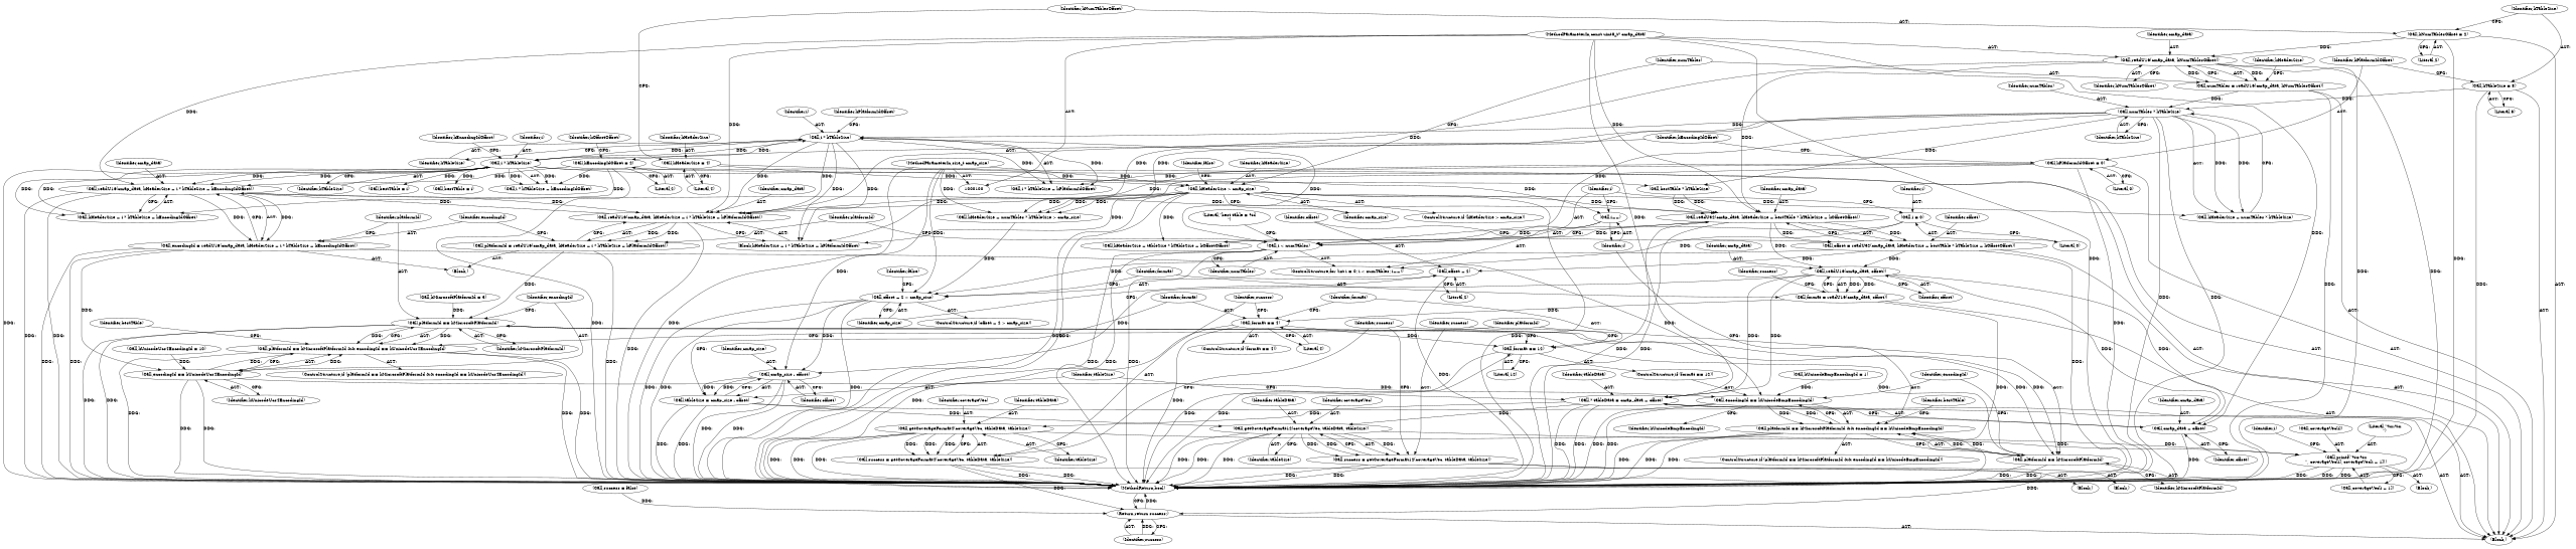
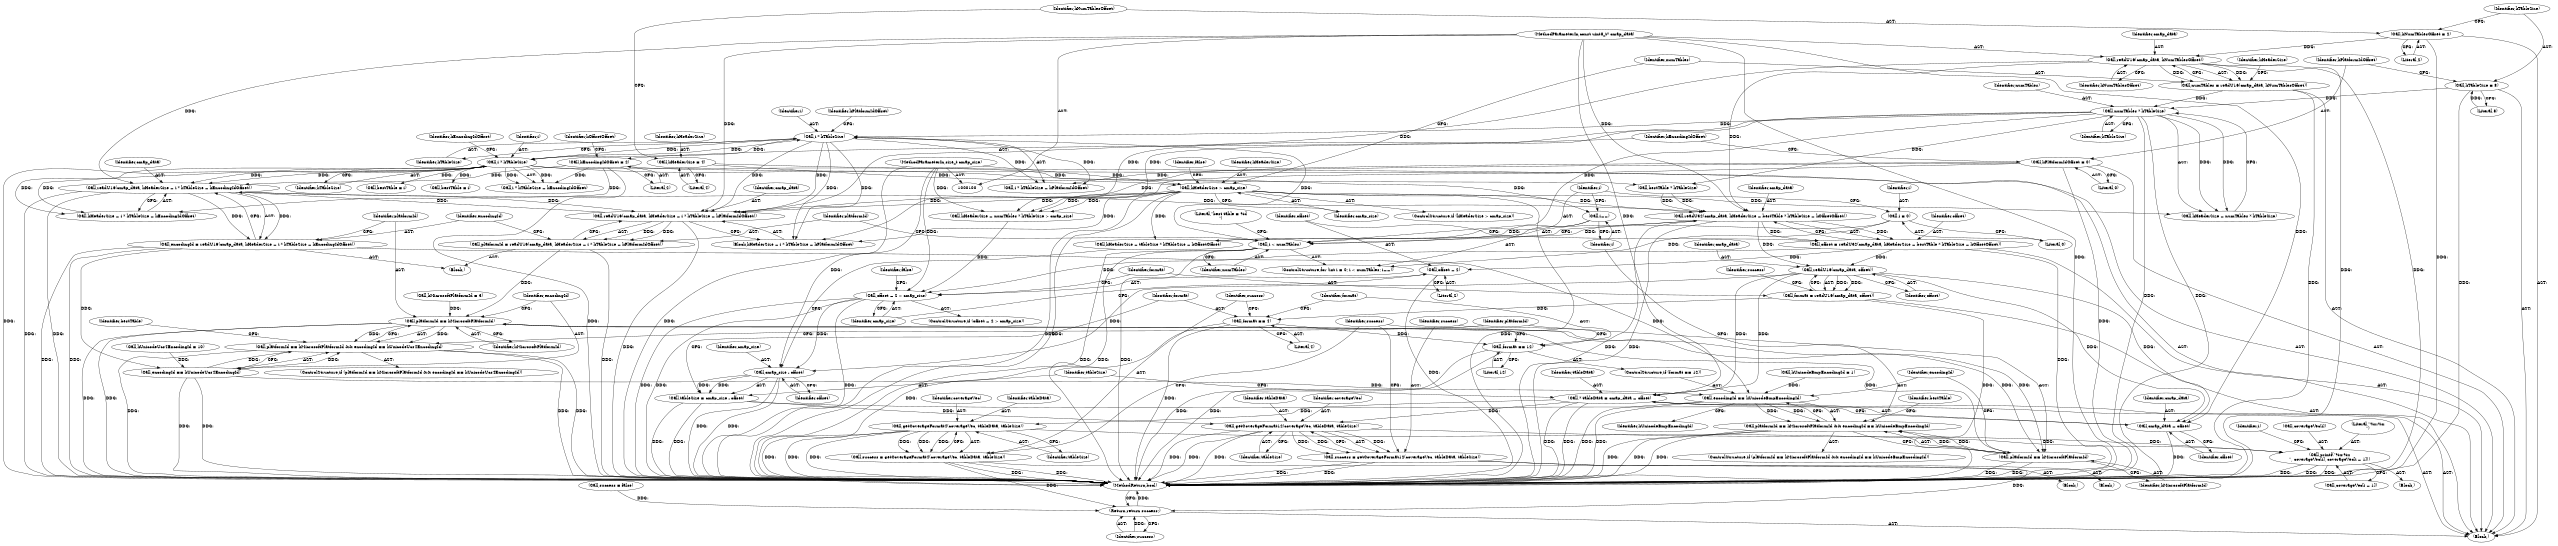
  digraph {
    fontname="DejaVu Serif"
    node [fontname="DejaVu Serif"]
    edge [fontname="DejaVu Serif"]
    n1 [label="(Call,readU16(cmap_data, kHeaderSize + i * kTableSize + kEncodingIdOffset))"]
    n2 [label="(Call,readU16(cmap_data, kHeaderSize + i * kTableSize + kPlatformIdOffset))"]
    n3 [label="(Call,encodingId = readU16(cmap_data, kHeaderSize + i * kTableSize + kEncodingIdOffset))"]
    n4 [label="(Call,readU32(cmap_data, kHeaderSize + bestTable * kTableSize + kOffsetOffset))"]
    n5 [label="(Call,kHeaderSize + i * kTableSize + kEncodingIdOffset)"]
    n6 [label="(MethodReturn,bool)"]
    n7 [label="(Call,platformId = readU16(cmap_data, kHeaderSize + i * kTableSize + kPlatformIdOffset))"]
    n8 [label="(Block,kHeaderSize + i * kTableSize + kPlatformIdOffset)"]
    n9 [label="(Block,)"]
    n10 [label="(Call,encodingId == kUnicodeUcs4EncodingId)"]
    n11 [label="(Call,encodingId == kUnicodeBmpEncodingId)"]
    n12 [label="(Call,readU16(cmap_data, offset))"]
    n13 [label="(Call,kHeaderSize + tableSize * kTableSize + kOffsetOffset)"]
    n14 [label="(Call,offset = readU32(cmap_data, kHeaderSize + bestTable * kTableSize + kOffsetOffset))"]
    n15 [label="(Return,return success;)"]
    n16 [label="(Call,platformId == kMicrosoftPlatformId)"]
    n17 [label="(Call,readU16(cmap_data, kNumTablesOffset))"]
    n18 [label="(Call,numTables = readU16(cmap_data, kNumTablesOffset))"]
    n19 [label="(Identifier,kNumTablesOffset)"]
    n20 [label="(Block,)"]
    n21 [label="(Call,numTables * kTableSize)"]
    n22 [label="(MethodParameterIn,const uint8_t* cmap_data)"]
    n23 [label="(Call,* tableData = cmap_data + offset)"]
    n24 [label="(Call,cmap_data + offset)"]
    1000100
    n26 [label="(Call,cmap_size - offset)"]
    n27 [label="(Call,format = readU16(cmap_data, offset))"]
    n28 [label="(Identifier,offset)"]
    n29 [label="(Call,getCoverageFormat4(coverageVec, tableData, tableSize))"]
    n30 [label="(Call,getCoverageFormat12(coverageVec, tableData, tableSize))"]
    n31 [label="(Identifier,offset)"]
    n32 [label="(Call,kNumTablesOffset = 2)"]
    n33 [label="(Literal,2)"]
    n34 [label="(Call,i * kTableSize)"]
    n35 [label="(Call,i * kTableSize)"]
    n36 [label="(Call,i++)"]
    n37 [label="(Call,bestTable * kTableSize)"]
    n38 [label="(Identifier,kTableSize)"]
    n39 [label="(Call,bestTable = i)"]
    n40 [label="(Call,i * kTableSize + kEncodingIdOffset)"]
    n41 [label="(Call,bestTable = i)"]
    n42 [label="(Call,i * kTableSize + kPlatformIdOffset)"]
    n43 [label="(Identifier,kTableSize)"]
    n44 [label="(Call,i < numTables)"]
    n45 [label="(ControlStructure,for (int i = 0; i < numTables; i++))"]
    n46 [label="(Identifier,i)"]
    n47 [label="(Identifier,numTables)"]
    n48 [label="(Call,platformId == kMicrosoftPlatformId && encodingId == kUnicodeBmpEncodingId)"]
    n49 [label="(Call,i = 0)"]
    n50 [label="(Literal,0)"]
    n51 [label="(Identifier,kTableSize)"]
    n52 [label="(Call,kHeaderSize + numTables * kTableSize > cmap_size)"]
    n53 [label="(Call,kHeaderSize + numTables * kTableSize)"]
    n54 [label="(Call,offset + 2 > cmap_size)"]
    n55 [label="(Call,kTableSize = 8)"]
    n56 [label="(Literal,8)"]
    n57 [label="(Call,kEncodingIdOffset = 2)"]
    n58 [label="(Literal,2)"]
    n59 [label="(Call,kHeaderSize > cmap_size)"]
    n60 [label="(Identifier,cmap_size)"]
    n61 [label="(ControlStructure,if (kHeaderSize > cmap_size))"]
    n62 [label="(Call,kHeaderSize = 4)"]
    n63 [label="(Literal,4)"]
    n64 [label="(MethodParameterIn,size_t cmap_size)"]
    n65 [label="(ControlStructure,if (offset + 2 > cmap_size))"]
    n66 [label="(Identifier,cmap_size)"]
    n67 [label="(Call,tableSize = cmap_size - offset)"]
    n68 [label="(Identifier,offset)"]
    n69 [label="(Call,kPlatformIdOffset = 0)"]
    n70 [label="(Literal,0)"]
    n71 [label="(Call,platformId == kMicrosoftPlatformId && encodingId == kUnicodeUcs4EncodingId)"]
    n72 [label="(Call,platformId == kMicrosoftPlatformId)"]
    n73 [label="(Identifier,kMicrosoftPlatformId)"]
    n74 [label="(ControlStructure,if (platformId == kMicrosoftPlatformId && encodingId == kUnicodeUcs4EncodingId))"]
    n75 [label="(Identifier,kMicrosoftPlatformId)"]
-   n76 [label="(Identifier,kUnicodeUcs4EncodingId)"]
    n77 [label="(ControlStructure,if (platformId == kMicrosoftPlatformId && encodingId == kUnicodeBmpEncodingId))"]
    n78 [label="(Identifier,kUnicodeBmpEncodingId)"]
    n79 [label="(Call,offset + 2)"]
    n80 [label="(Literal,2)"]
    n81 [label="(Call,success = getCoverageFormat4(coverageVec, tableData, tableSize))"]
    n82 [label="(Call,printf(\"%x:%x\n\", coverageVec[i], coverageVec[i + 1]))"]
    n83 [label="(Identifier,tableSize)"]
    n84 [label="(Call,success = getCoverageFormat12(coverageVec, tableData, tableSize))"]
    n85 [label="(Identifier,tableSize)"]
    n86 [label="(Block,)"]
    n87 [label="(Call,coverageVec[i + 1])"]
    n88 [label="(Block,)"]
    n89 [label="(Identifier,success)"]
    n90 [label="(Block,)"]
    n91 [label="(Call,format == 4)"]
    n92 [label="(Call,format == 12)"]
    n93 [label="(Literal,4)"]
-   n94 [label="(ControlStructure,if (format == 4))"]
    n95 [label="(Literal,12)"]
    n96 [label="(ControlStructure,if (format == 12))"]
    n97 [label="(Identifier,coverageVec)"]
    n98 [label="(Identifier,i)"]
    n99 [label="(Identifier,i)"]
    n100 [label="(Literal,\"best table = %d\n\")"]
    n101 [label="(Identifier,cmap_data)"]
    n102 [label="(Identifier,kPlatformIdOffset)"]
    n103 [label="(Identifier,kNumTablesOffset)"]
    n104 [label="(Identifier,i)"]
    n105 [label="(Identifier,tableSize)"]
    n106 [label="(Identifier,encodingId)"]
    n107 [label="(Identifier,platformId)"]
    n108 [label="(Identifier,cmap_data)"]
    n109 [label="(Identifier,encodingId)"]
    n110 [label="(Identifier,tableData)"]
    n111 [label="(Identifier,numTables)"]
    n112 [label="(Identifier,i)"]
    n113 [label="(Call,coverageVec[i])"]
    n114 [label="(Identifier,tableData)"]
    n115 [label="(Call,success = false)"]
    n116 [label="(Identifier,kOffsetOffset)"]
    n117 [label="(Identifier,success)"]
    n118 [label="(Identifier,cmap_data)"]
    n119 [label="(Call,kMicrosoftPlatformId = 3)"]
    n120 [label="(Call,kUnicodeBmpEncodingId = 1)"]
    n121 [label="(Identifier,cmap_data)"]
    n122 [label="(Identifier,format)"]
    n123 [label="(Identifier,cmap_size)"]
    n124 [label="(Identifier,false)"]
    n125 [label="(Identifier,cmap_data)"]
    n126 [label="(Identifier,bestTable)"]
    n127 [label="(Identifier,kTableSize)"]
    n128 [label="(Identifier,success)"]
    n129 [label="(Identifier,offset)"]
    n130 [label="(Identifier,kHeaderSize)"]
    n131 [label="(Identifier,success)"]
    n132 [label="(Identifier,format)"]
    n133 [label="(Identifier,platformId)"]
    n134 [label="(Literal,\"%x:%x\n\")"]
    n135 [label="(Identifier,kHeaderSize)"]
    n136 [label="(Identifier,coverageVec)"]
    n137 [label="(Identifier,encodingId)"]
    n138 [label="(Identifier,kEncodingIdOffset)"]
    n139 [label="(Identifier,platformId)"]
    n140 [label="(Identifier,numTables)"]
    n141 [label="(Identifier,bestTable)"]
    n142 [label="(Call,kUnicodeUcs4EncodingId = 10)"]
    n143 [label="(Identifier,cmap_data)"]
    n144 [label="(Identifier,i)"]
    n145 [label="(Identifier,kPlatformIdOffset)"]
    n146 [label="(Identifier,offset)"]
    n147 [label="(Identifier,false)"]
    n148 [label="(Identifier,format)"]
    n149 [label="(Identifier,kHeaderSize)"]
    n150 [label="(Identifier,success)"]
    n151 [label="(Identifier,kEncodingIdOffset)"]
    n152 [label="(Identifier,tableData)"]
    n1 -> n2 [label="DDG: "]
    n1 -> n3 [label="AST: "]
    n1 -> n3 [label="DDG: "]
    n1 -> n3 [label="DDG: "]
    n1 -> n4 [label="DDG: "]
    n1 -> n5 [label="CFG: "]
    n1 -> n6 [label="DDG: "]
    n1 -> n6 [label="DDG: "]
    n2 -> n1 [label="DDG: "]
    n2 -> n6 [label="DDG: "]
    n2 -> n7 [label="AST: "]
    n2 -> n7 [label="DDG: "]
    n2 -> n7 [label="DDG: "]
    n2 -> n8 [label="CFG: "]
    n3 -> n1 [label="CFG: "]
    n3 -> n6 [label="DDG: "]
    n3 -> n6 [label="DDG: "]
    n3 -> n9 [label="AST: "]
    n3 -> n10 [label="DDG: "]
    n3 -> n11 [label="DDG: "]
    n4 -> n6 [label="DDG: "]
    n4 -> n6 [label="DDG: "]
    n4 -> n12 [label="DDG: "]
    n4 -> n13 [label="CFG: "]
    n4 -> n14 [label="AST: "]
    n4 -> n14 [label="DDG: "]
    n4 -> n14 [label="DDG: "]
    n5 -> n1 [label="AST: "]
    n6 -> n15 [label="CFG: "]
    n7 -> n2 [label="CFG: "]
    n7 -> n6 [label="DDG: "]
    n7 -> n9 [label="AST: "]
    n7 -> n16 [label="DDG: "]
    n8 -> n2 [label="AST: "]
    n10 -> n6 [label="DDG: "]
    n10 -> n6 [label="DDG: "]
    n10 -> n11 [label="DDG: "]
    n10 -> n71 [label="AST: "]
    n10 -> n71 [label="DDG: "]
    n10 -> n71 [label="DDG: "]
-   n10 -> n76 [label="CFG: "]
    n11 -> n6 [label="DDG: "]
    n11 -> n6 [label="DDG: "]
    n11 -> n48 [label="AST: "]
    n11 -> n48 [label="DDG: "]
    n11 -> n48 [label="DDG: "]
    n11 -> n78 [label="CFG: "]
    n12 -> n23 [label="DDG: "]
    n12 -> n23 [label="DDG: "]
    n12 -> n24 [label="DDG: "]
    n12 -> n24 [label="DDG: "]
    n12 -> n26 [label="DDG: "]
    n12 -> n27 [label="AST: "]
    n12 -> n27 [label="DDG: "]
    n12 -> n27 [label="DDG: "]
    n12 -> n28 [label="CFG: "]
    n13 -> n4 [label="AST: "]
    n14 -> n4 [label="CFG: "]
    n14 -> n6 [label="DDG: "]
    n14 -> n12 [label="DDG: "]
    n14 -> n20 [label="AST: "]
    n14 -> n54 [label="DDG: "]
    n14 -> n79 [label="DDG: "]
    n15 -> n6 [label="DDG: "]
    n15 -> n20 [label="AST: "]
    n15 -> n89 [label="CFG: "]
    n16 -> n6 [label="DDG: "]
    n16 -> n6 [label="DDG: "]
    n16 -> n71 [label="AST: "]
    n16 -> n71 [label="DDG: "]
    n16 -> n71 [label="DDG: "]
    n16 -> n72 [label="DDG: "]
    n16 -> n72 [label="DDG: "]
    n16 -> n73 [label="CFG: "]
    n17 -> n2 [label="DDG: "]
    n17 -> n4 [label="DDG: "]
    n17 -> n6 [label="DDG: "]
    n17 -> n6 [label="DDG: "]
    n17 -> n18 [label="AST: "]
    n17 -> n18 [label="DDG: "]
    n17 -> n18 [label="DDG: "]
    n17 -> n19 [label="CFG: "]
    n18 -> n6 [label="DDG: "]
    n18 -> n17 [label="CFG: "]
    n18 -> n20 [label="AST: "]
    n18 -> n21 [label="DDG: "]
    n19 -> n17 [label="AST: "]
    n21 -> n6 [label="DDG: "]
    n21 -> n6 [label="DDG: "]
    n21 -> n35 [label="DDG: "]
    n21 -> n37 [label="DDG: "]
    n21 -> n44 [label="DDG: "]
    n21 -> n51 [label="CFG: "]
    n21 -> n52 [label="DDG: "]
    n21 -> n52 [label="DDG: "]
    n21 -> n53 [label="AST: "]
    n21 -> n53 [label="DDG: "]
    n21 -> n53 [label="DDG: "]
    n22 -> n1 [label="DDG: "]
    n22 -> n2 [label="DDG: "]
    n22 -> n4 [label="DDG: "]
    n22 -> n6 [label="DDG: "]
    n22 -> n17 [label="AST: "]
    n22 -> n23 [label="DDG: "]
    n22 -> n24 [label="DDG: "]
    n22 -> 1000100 [label="AST: "]
    n23 -> n6 [label="DDG: "]
    n23 -> n6 [label="DDG: "]
    n23 -> n20 [label="AST: "]
    n23 -> n24 [label="CFG: "]
    n23 -> n29 [label="DDG: "]
    n23 -> n30 [label="DDG: "]
    n24 -> n6 [label="DDG: "]
    n24 -> n23 [label="AST: "]
    n24 -> n31 [label="CFG: "]
    n26 -> n6 [label="DDG: "]
    n26 -> n6 [label="DDG: "]
    n26 -> n67 [label="AST: "]
    n26 -> n67 [label="DDG: "]
    n26 -> n67 [label="DDG: "]
    n26 -> n68 [label="CFG: "]
    n27 -> n6 [label="DDG: "]
    n27 -> n12 [label="CFG: "]
    n27 -> n20 [label="AST: "]
    n27 -> n91 [label="DDG: "]
    n28 -> n12 [label="AST: "]
    n29 -> n6 [label="DDG: "]
    n29 -> n6 [label="DDG: "]
    n29 -> n6 [label="DDG: "]
    n29 -> n81 [label="AST: "]
    n29 -> n81 [label="DDG: "]
    n29 -> n81 [label="DDG: "]
    n29 -> n81 [label="DDG: "]
    n29 -> n82 [label="DDG: "]
    n29 -> n83 [label="CFG: "]
    n30 -> n6 [label="DDG: "]
    n30 -> n6 [label="DDG: "]
    n30 -> n6 [label="DDG: "]
    n30 -> n82 [label="DDG: "]
    n30 -> n84 [label="AST: "]
    n30 -> n84 [label="DDG: "]
    n30 -> n84 [label="DDG: "]
    n30 -> n84 [label="DDG: "]
    n30 -> n85 [label="CFG: "]
    n31 -> n24 [label="AST: "]
    n32 -> n6 [label="DDG: "]
    n32 -> n17 [label="DDG: "]
    n32 -> n20 [label="AST: "]
    n32 -> n33 [label="CFG: "]
    n33 -> n32 [label="AST: "]
    n34 -> n1 [label="DDG: "]
    n34 -> n1 [label="DDG: "]
    n34 -> n5 [label="DDG: "]
    n34 -> n5 [label="DDG: "]
    n34 -> n6 [label="DDG: "]
    n34 -> n35 [label="DDG: "]
    n34 -> n36 [label="DDG: "]
    n34 -> n37 [label="DDG: "]
    n34 -> n38 [label="CFG: "]
    n34 -> n39 [label="DDG: "]
    n34 -> n40 [label="AST: "]
    n34 -> n40 [label="DDG: "]
    n34 -> n40 [label="DDG: "]
    n34 -> n41 [label="DDG: "]
    n35 -> n2 [label="DDG: "]
    n35 -> n2 [label="DDG: "]
    n35 -> n8 [label="DDG: "]
    n35 -> n8 [label="DDG: "]
    n35 -> n34 [label="DDG: "]
    n35 -> n34 [label="DDG: "]
    n35 -> n42 [label="AST: "]
    n35 -> n42 [label="DDG: "]
    n35 -> n42 [label="DDG: "]
    n35 -> n43 [label="CFG: "]
    n36 -> n44 [label="DDG: "]
    n36 -> n45 [label="AST: "]
    n36 -> n46 [label="CFG: "]
    n37 -> n4 [label="DDG: "]
    n37 -> n4 [label="DDG: "]
    n38 -> n34 [label="AST: "]
    n43 -> n35 [label="AST: "]
    n44 -> n6 [label="DDG: "]
    n44 -> n6 [label="DDG: "]
    n44 -> n6 [label="DDG: "]
    n44 -> n35 [label="DDG: "]
    n44 -> n45 [label="AST: "]
    n44 -> n47 [label="CFG: "]
    n46 -> n36 [label="AST: "]
    n46 -> n48 [label="CFG: "]
    n47 -> n44 [label="AST: "]
    n48 -> n6 [label="DDG: "]
    n48 -> n6 [label="DDG: "]
    n48 -> n6 [label="DDG: "]
    n48 -> n11 [label="CFG: "]
    n48 -> n72 [label="CFG: "]
    n48 -> n77 [label="AST: "]
    n49 -> n44 [label="DDG: "]
    n49 -> n45 [label="DDG: "]
    n49 -> n50 [label="CFG: "]
    n50 -> n49 [label="AST: "]
    n51 -> n21 [label="AST: "]
    n52 -> n54 [label="DDG: "]
    n53 -> n21 [label="CFG: "]
    n54 -> n6 [label="DDG: "]
    n54 -> n6 [label="DDG: "]
    n54 -> n6 [label="DDG: "]
    n54 -> n26 [label="DDG: "]
    n54 -> n65 [label="AST: "]
    n54 -> n66 [label="CFG: "]
    n55 -> n6 [label="DDG: "]
    n55 -> n20 [label="AST: "]
    n55 -> n21 [label="DDG: "]
    n55 -> n56 [label="CFG: "]
-   n56 -> n55 [label="AST: "]
+   n56 -> n55 [label="DDG: "]
    n57 -> n1 [label="DDG: "]
    n57 -> n5 [label="DDG: "]
    n57 -> n6 [label="DDG: "]
    n57 -> n20 [label="AST: "]
    n57 -> n40 [label="DDG: "]
    n57 -> n58 [label="CFG: "]
    n58 -> n57 [label="AST: "]
    n59 -> n2 [label="DDG: "]
    n59 -> n4 [label="DDG: "]
    n59 -> n6 [label="DDG: "]
    n59 -> n6 [label="DDG: "]
    n59 -> n6 [label="DDG: "]
    n59 -> n8 [label="DDG: "]
    n59 -> n13 [label="DDG: "]
    n59 -> n52 [label="DDG: "]
    n59 -> n52 [label="DDG: "]
    n59 -> n53 [label="DDG: "]
    n59 -> n60 [label="CFG: "]
    n59 -> n61 [label="AST: "]
    n60 -> n59 [label="AST: "]
    n62 -> n20 [label="AST: "]
    n62 -> n59 [label="DDG: "]
    n62 -> n63 [label="CFG: "]
    n63 -> n62 [label="AST: "]
    n64 -> n6 [label="DDG: "]
    n64 -> 1000100 [label="AST: "]
    n64 -> n26 [label="DDG: "]
    n64 -> n52 [label="DDG: "]
    n64 -> n54 [label="DDG: "]
    n64 -> n59 [label="DDG: "]
    n66 -> n54 [label="AST: "]
    n66 -> n79 [label="CFG: "]
    n67 -> n6 [label="DDG: "]
    n67 -> n6 [label="DDG: "]
    n67 -> n20 [label="AST: "]
-   n67 -> n26 [label="CFG: "]
+   n13 -> n26 [label="CFG: "]
    n67 -> n30 [label="DDG: "]
    n68 -> n26 [label="AST: "]
    n69 -> n2 [label="DDG: "]
    n69 -> n6 [label="DDG: "]
    n69 -> n8 [label="DDG: "]
    n69 -> n20 [label="AST: "]
    n69 -> n42 [label="DDG: "]
    n69 -> n70 [label="CFG: "]
    n70 -> n69 [label="AST: "]
    n71 -> n6 [label="DDG: "]
    n71 -> n6 [label="DDG: "]
    n71 -> n6 [label="DDG: "]
    n71 -> n10 [label="CFG: "]
    n71 -> n16 [label="CFG: "]
    n71 -> n74 [label="AST: "]
    n72 -> n6 [label="DDG: "]
    n72 -> n6 [label="DDG: "]
    n72 -> n16 [label="DDG: "]
    n72 -> n48 [label="AST: "]
    n72 -> n48 [label="DDG: "]
    n72 -> n48 [label="DDG: "]
    n72 -> n75 [label="CFG: "]
    n73 -> n16 [label="AST: "]
    n75 -> n72 [label="AST: "]
-   n76 -> n10 [label="AST: "]
    n79 -> n6 [label="DDG: "]
    n79 -> n54 [label="AST: "]
    n79 -> n80 [label="CFG: "]
    n80 -> n79 [label="AST: "]
    n81 -> n6 [label="DDG: "]
    n81 -> n6 [label="DDG: "]
    n81 -> n15 [label="DDG: "]
    n81 -> n29 [label="CFG: "]
    n81 -> n86 [label="AST: "]
    n82 -> n6 [label="DDG: "]
    n82 -> n6 [label="DDG: "]
    n82 -> n6 [label="DDG: "]
    n82 -> n87 [label="CFG: "]
    n82 -> n88 [label="AST: "]
    n83 -> n29 [label="AST: "]
    n84 -> n6 [label="DDG: "]
    n84 -> n6 [label="DDG: "]
    n84 -> n15 [label="DDG: "]
    n84 -> n30 [label="CFG: "]
    n84 -> n90 [label="AST: "]
    n85 -> n30 [label="AST: "]
    n87 -> n82 [label="AST: "]
    n89 -> n15 [label="AST: "]
    n89 -> n15 [label="DDG: "]
    n91 -> n6 [label="DDG: "]
    n91 -> n6 [label="DDG: "]
    n91 -> n92 [label="DDG: "]
    n91 -> n93 [label="CFG: "]
-   n91 -> n94 [label="AST: "]
    n92 -> n6 [label="DDG: "]
    n92 -> n6 [label="DDG: "]
    n92 -> n95 [label="CFG: "]
    n92 -> n96 [label="AST: "]
    n93 -> n91 [label="AST: "]
    n95 -> n92 [label="AST: "]
    n96 -> n11 [label="AST: "]
    n97 -> n30 [label="AST: "]
    n98 -> n35 [label="AST: "]
    n99 -> n36 [label="CFG: "]
    n99 -> n44 [label="AST: "]
    n99 -> n49 [label="CFG: "]
    n100 -> n44 [label="CFG: "]
    n101 -> n4 [label="AST: "]
    n102 -> n55 [label="CFG: "]
    n102 -> n69 [label="AST: "]
    n103 -> n32 [label="AST: "]
    n103 -> n62 [label="CFG: "]
    n104 -> n34 [label="AST: "]
    n105 -> n23 [label="CFG: "]
    n105 -> n67 [label="AST: "]
    n106 -> n10 [label="AST: "]
    n106 -> n16 [label="CFG: "]
    n107 -> n3 [label="CFG: "]
    n107 -> n16 [label="AST: "]
    n108 -> n24 [label="AST: "]
    n109 -> n3 [label="AST: "]
    n109 -> n7 [label="CFG: "]
    n110 -> n29 [label="AST: "]
    n111 -> n18 [label="AST: "]
    n111 -> n59 [label="CFG: "]
    n112 -> n82 [label="CFG: "]
    n113 -> n82 [label="AST: "]
    n114 -> n23 [label="AST: "]
    n115 -> n15 [label="DDG: "]
    n116 -> n57 [label="CFG: "]
    n117 -> n81 [label="CFG: "]
    n117 -> n84 [label="CFG: "]
    n117 -> n92 [label="CFG: "]
    n118 -> n12 [label="AST: "]
    n119 -> n16 [label="DDG: "]
    n120 -> n11 [label="DDG: "]
    n121 -> n1 [label="AST: "]
    n122 -> n27 [label="AST: "]
    n122 -> n54 [label="CFG: "]
    n123 -> n26 [label="AST: "]
    n124 -> n59 [label="CFG: "]
    n125 -> n2 [label="AST: "]
    n126 -> n48 [label="CFG: "]
    n127 -> n32 [label="CFG: "]
    n127 -> n55 [label="AST: "]
    n128 -> n84 [label="AST: "]
    n128 -> n92 [label="CFG: "]
    n129 -> n14 [label="AST: "]
    n130 -> n59 [label="AST: "]
    n131 -> n27 [label="CFG: "]
    n132 -> n67 [label="CFG: "]
    n132 -> n91 [label="AST: "]
    n133 -> n71 [label="CFG: "]
    n133 -> n72 [label="AST: "]
    n134 -> n82 [label="AST: "]
    n135 -> n18 [label="CFG: "]
    n136 -> n29 [label="AST: "]
    n137 -> n11 [label="AST: "]
    n137 -> n72 [label="CFG: "]
    n138 -> n34 [label="CFG: "]
    n139 -> n7 [label="AST: "]
    n139 -> n44 [label="CFG: "]
    n140 -> n21 [label="AST: "]
    n141 -> n71 [label="CFG: "]
    n142 -> n10 [label="DDG: "]
    n143 -> n17 [label="AST: "]
    n144 -> n49 [label="AST: "]
    n145 -> n35 [label="CFG: "]
    n146 -> n14 [label="CFG: "]
    n146 -> n79 [label="AST: "]
    n147 -> n54 [label="CFG: "]
    n148 -> n91 [label="CFG: "]
    n148 -> n92 [label="AST: "]
    n149 -> n62 [label="AST: "]
    n150 -> n81 [label="AST: "]
    n150 -> n91 [label="CFG: "]
    n151 -> n57 [label="AST: "]
    n151 -> n69 [label="CFG: "]
    n152 -> n30 [label="AST: "]
  }
